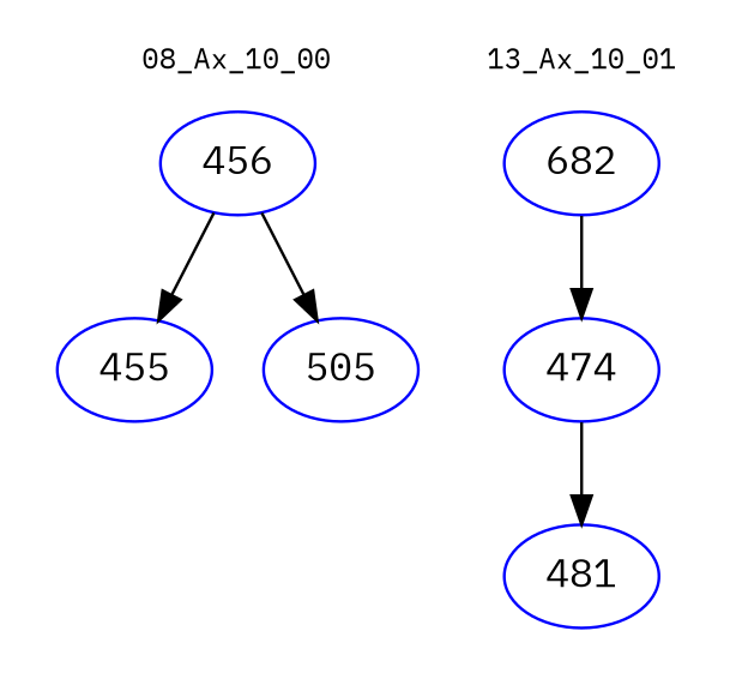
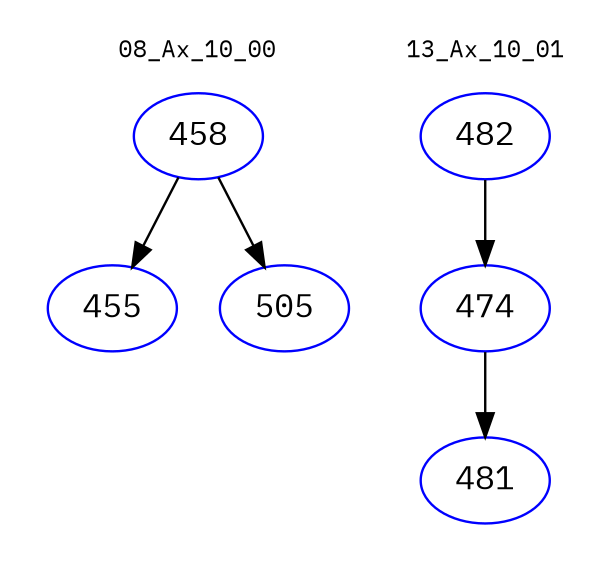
  digraph {
    fontname="IBM Plex Mono"
    node [color=blue fontname="IBM Plex Mono"]
    edge [color=black fontname="IBM Plex Mono"]
-   n1 [label=456]
+   n1 [label=458]
    n2 [label=455]
    n3 [label=505]
-   n4 [label=682]
+   n4 [label=482]
    n5 [label=474]
    n6 [label=481]
    subgraph cluster_1 {
      color=white
      fontsize=10
      label="08_Ax_10_00"
      n1
      n2
      n3
    }
    subgraph cluster_2 {
      color=white
      fontsize=10
      label="13_Ax_10_01"
      n4
      n5
      n6
    }
    n1 -> n2
    n1 -> n3
    n4 -> n5
    n5 -> n6
  }
